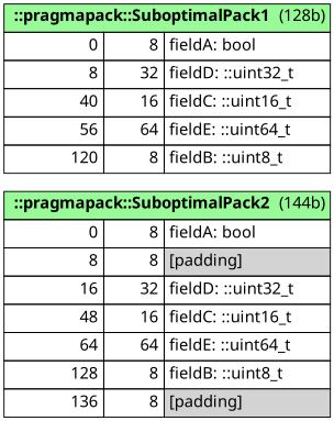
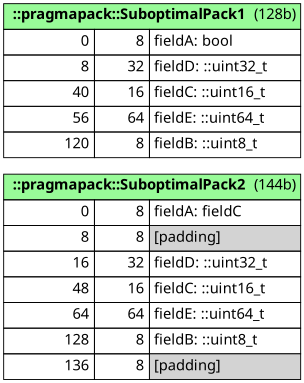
  digraph {
    fontname="Noto Sans"
    rankdir=LR
    ranksep=2
    node [fontname="Noto Sans" fontsize=16 shape=plain]
-   n1 [label=<<table border="0" cellborder="1" cellspacing="0" cellpadding="4">             <tr> <td colspan="3" bgcolor="PaleGreen" port='-1'> <b>::pragmapack::SuboptimalPack2</b>  (144b)</td> </tr>             <tr> <td align="right" port='in_0'>0</td> <td align="right">8</td> <td align="left" port='out_0'>fieldA: bool</td> </tr>             <tr> <td align="right" port='in_1'>8</td> <td align="right">8</td> <td align="left" bgcolor='lightgray' port='out_1'>[padding]</td> </tr>             <tr> <td align="right" port='in_2'>16</td> <td align="right">32</td> <td align="left" port='out_2'>fieldD: ::uint32_t</td> </tr>             <tr> <td align="right" port='in_3'>48</td> <td align="right">16</td> <td align="left" port='out_3'>fieldC: ::uint16_t</td> </tr>             <tr> <td align="right" port='in_4'>64</td> <td align="right">64</td> <td align="left" port='out_4'>fieldE: ::uint64_t</td> </tr>             <tr> <td align="right" port='in_5'>128</td> <td align="right">8</td> <td align="left" port='out_5'>fieldB: ::uint8_t</td> </tr>             <tr> <td align="right" port='in_6'>136</td> <td align="right">8</td> <td align="left" bgcolor='lightgray' port='out_6'>[padding]</td> </tr>         </table>>]
+   n1 [label=<<table border="0" cellborder="1" cellspacing="0" cellpadding="4">             <tr> <td colspan="3" bgcolor="PaleGreen" port='-1'> <b>::pragmapack::SuboptimalPack2</b>  (144b)</td> </tr>             <tr> <td align="right" port='in_0'>0</td> <td align="right">8</td> <td align="left" port='out_0'>fieldA: fieldC</td> </tr>             <tr> <td align="right" port='in_1'>8</td> <td align="right">8</td> <td align="left" bgcolor='lightgray' port='out_1'>[padding]</td> </tr>             <tr> <td align="right" port='in_2'>16</td> <td align="right">32</td> <td align="left" port='out_2'>fieldD: ::uint32_t</td> </tr>             <tr> <td align="right" port='in_3'>48</td> <td align="right">16</td> <td align="left" port='out_3'>fieldC: ::uint16_t</td> </tr>             <tr> <td align="right" port='in_4'>64</td> <td align="right">64</td> <td align="left" port='out_4'>fieldE: ::uint64_t</td> </tr>             <tr> <td align="right" port='in_5'>128</td> <td align="right">8</td> <td align="left" port='out_5'>fieldB: ::uint8_t</td> </tr>             <tr> <td align="right" port='in_6'>136</td> <td align="right">8</td> <td align="left" bgcolor='lightgray' port='out_6'>[padding]</td> </tr>         </table>>]
    n2 [label=<<table border="0" cellborder="1" cellspacing="0" cellpadding="4">             <tr> <td colspan="3" bgcolor="PaleGreen" port='-1'> <b>::pragmapack::SuboptimalPack1</b>  (128b)</td> </tr>             <tr> <td align="right" port='in_0'>0</td> <td align="right">8</td> <td align="left" port='out_0'>fieldA: bool</td> </tr>             <tr> <td align="right" port='in_1'>8</td> <td align="right">32</td> <td align="left" port='out_1'>fieldD: ::uint32_t</td> </tr>             <tr> <td align="right" port='in_2'>40</td> <td align="right">16</td> <td align="left" port='out_2'>fieldC: ::uint16_t</td> </tr>             <tr> <td align="right" port='in_3'>56</td> <td align="right">64</td> <td align="left" port='out_3'>fieldE: ::uint64_t</td> </tr>             <tr> <td align="right" port='in_4'>120</td> <td align="right">8</td> <td align="left" port='out_4'>fieldB: ::uint8_t</td> </tr>         </table>>]
  }
